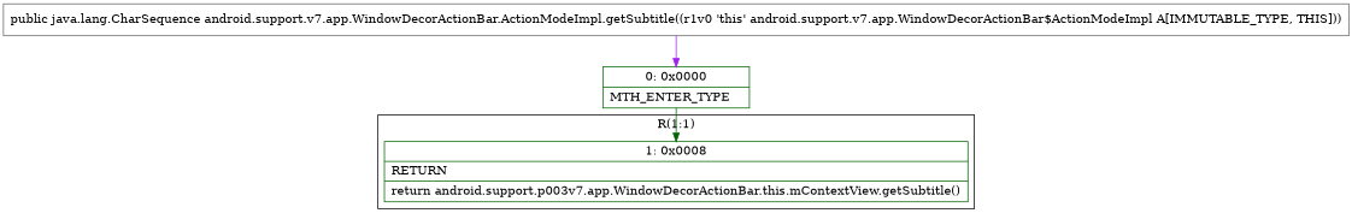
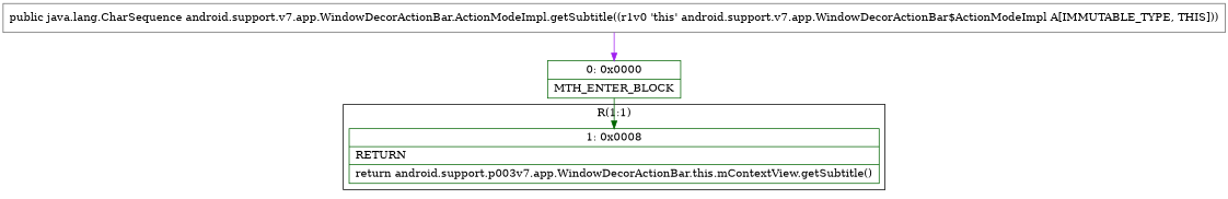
  digraph {
    node [color=darkgreen shape=record]
    n1 [label="{1\:\ 0x0008|RETURN\l|return android.support.p003v7.app.WindowDecorActionBar.this.mContextView.getSubtitle()\l}"]
-   n2 [label="{0\:\ 0x0000|MTH_ENTER_TYPE\l}"]
+   n2 [label="{0\:\ 0x0000|MTH_ENTER_BLOCK\l}"]
    n3 [label="{public java.lang.CharSequence android.support.v7.app.WindowDecorActionBar.ActionModeImpl.getSubtitle((r1v0 'this' android.support.v7.app.WindowDecorActionBar$ActionModeImpl A[IMMUTABLE_TYPE, THIS])) }" color=gray40]
    subgraph cluster_1 {
      label="R(1:1)"
      n1
    }
    n2 -> n1 [color=darkgreen]
    n3 -> n2 [color=purple]
  }
